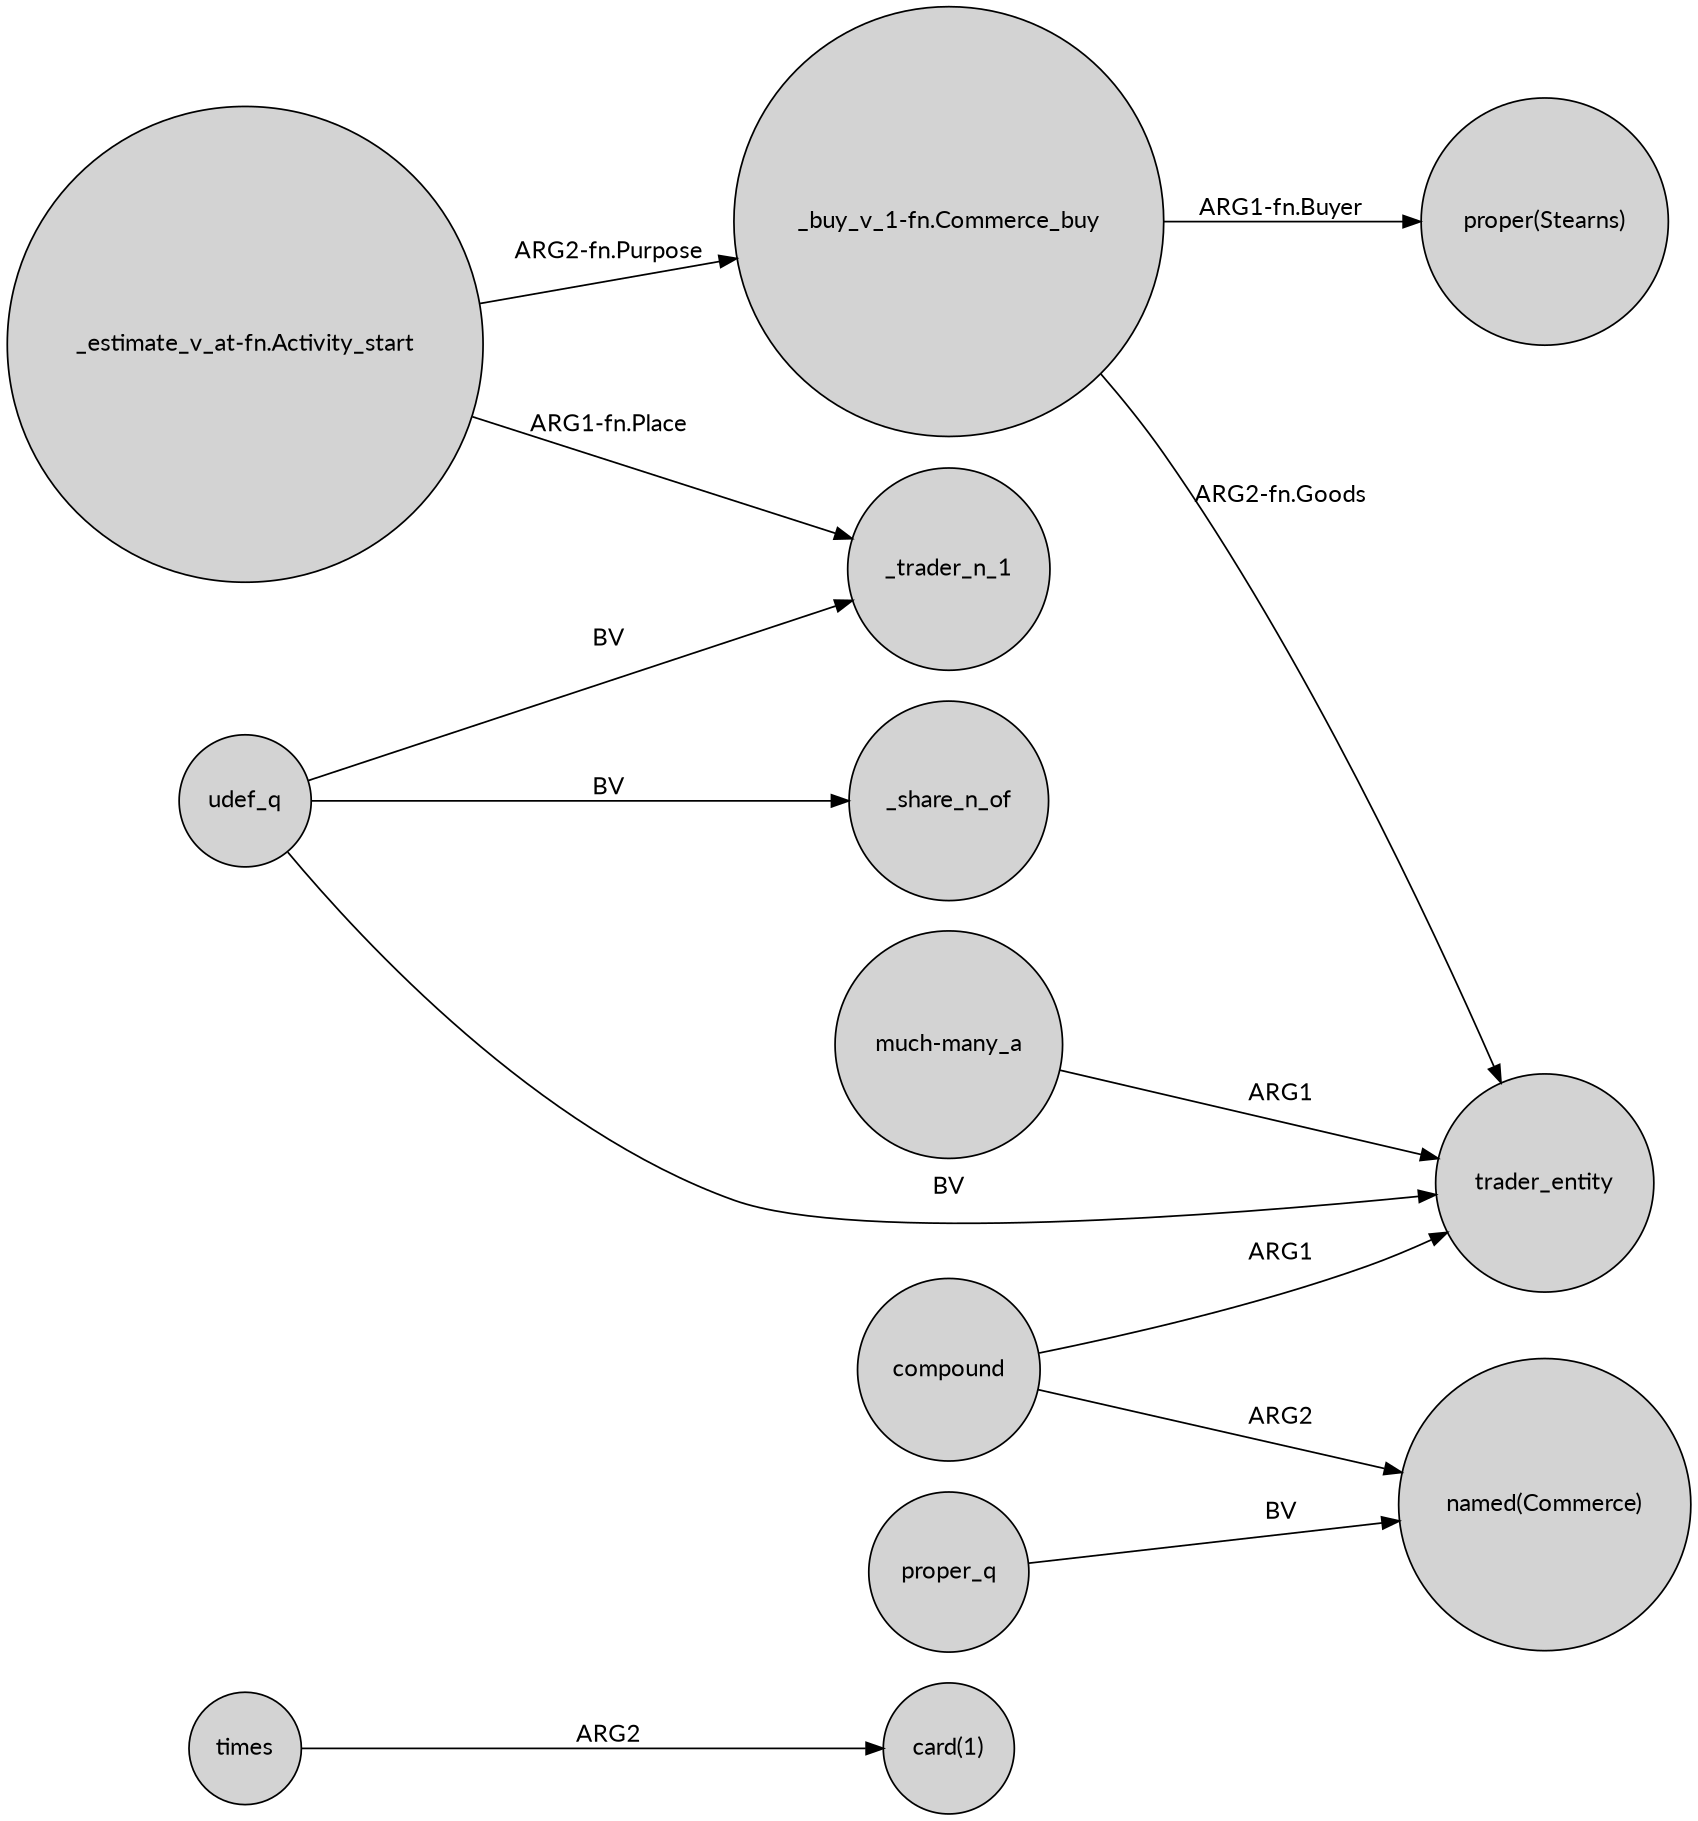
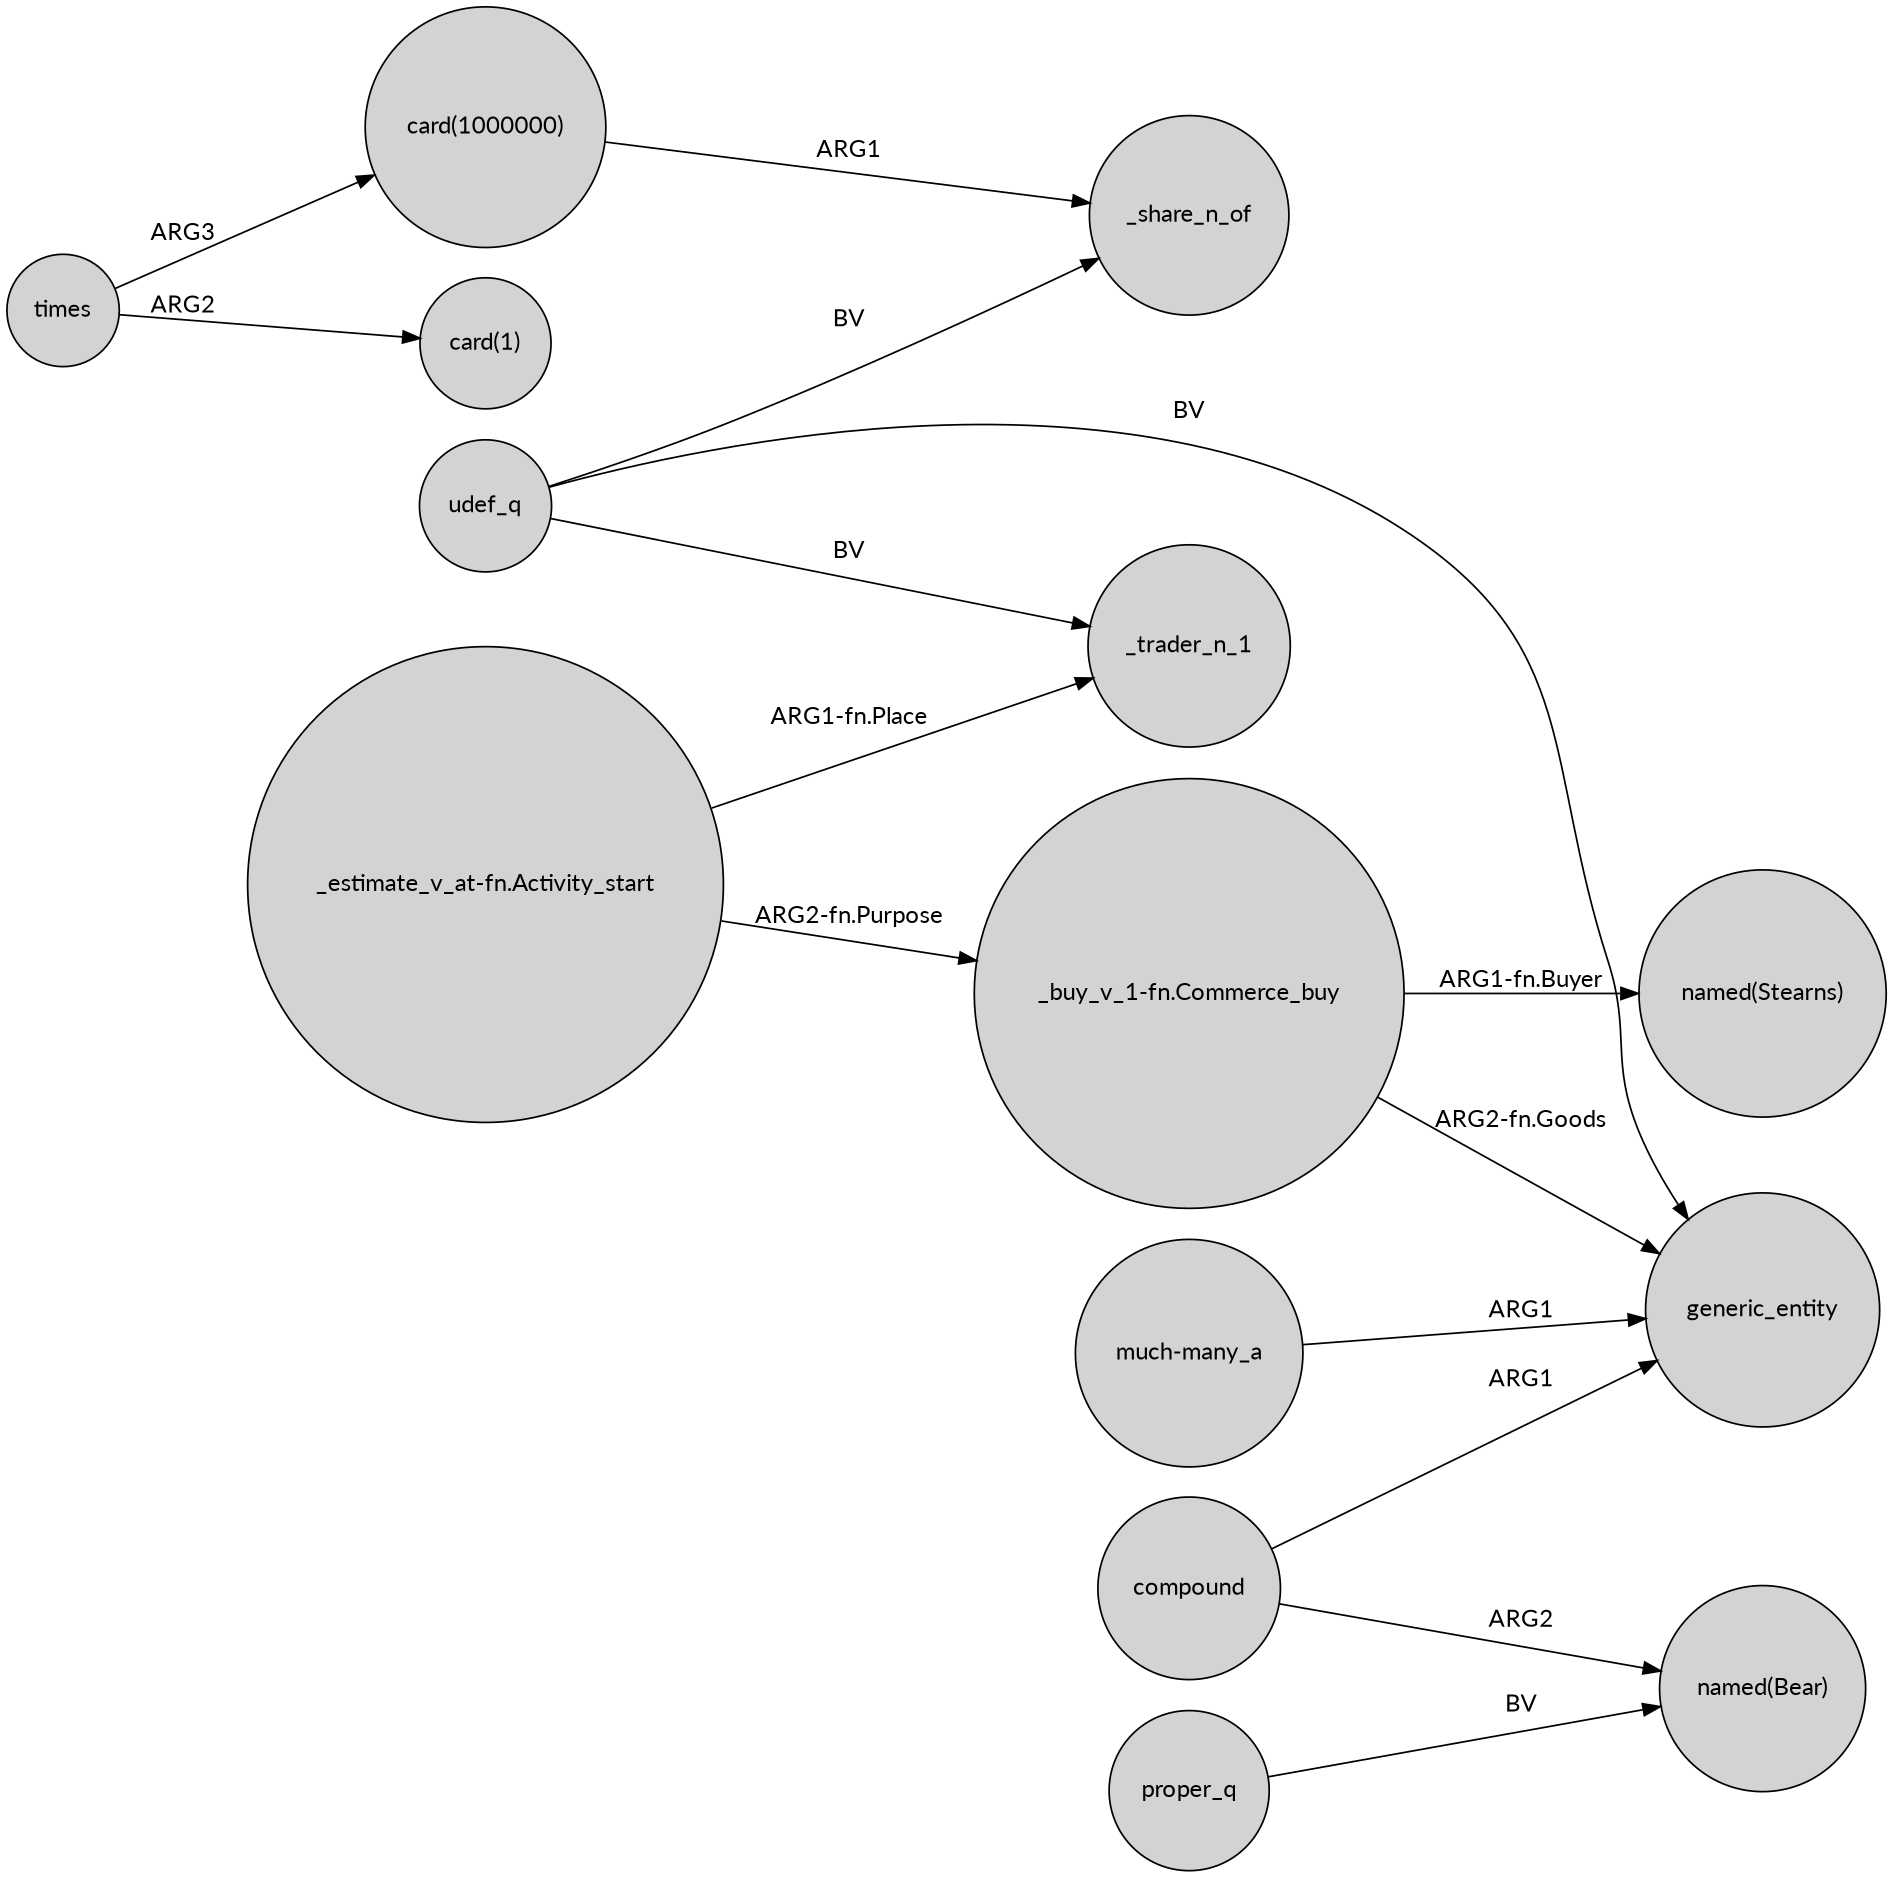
  digraph {
    fontname=Lato
    rankdir=LR
    node [fontname=Lato shape=circle style=filled]
    edge [fontname=Lato]
    times
+   "card(1000000)"
    "card(1)"
    _share_n_of
    "_buy_v_1-fn.Commerce_buy"
-   "named(Stearns)" [label="proper(Stearns)"]
-   generic_entity [label=trader_entity]
+   "named(Stearns)"
+   generic_entity
    "_estimate_v_at-fn.Activity_start"
    _trader_n_1
    "much-many_a"
    udef_q
    proper_q
-   "named(Bear)" [label="named(Commerce)"]
+   "named(Bear)"
    compound
+   times -> "card(1000000)" [label=ARG3]
    times -> "card(1)" [label=ARG2]
+   "card(1000000)" -> _share_n_of [label=ARG1]
    "_buy_v_1-fn.Commerce_buy" -> "named(Stearns)" [label="ARG1-fn.Buyer"]
    "_buy_v_1-fn.Commerce_buy" -> generic_entity [label="ARG2-fn.Goods"]
    "_estimate_v_at-fn.Activity_start" -> "_buy_v_1-fn.Commerce_buy" [label="ARG2-fn.Purpose"]
    "_estimate_v_at-fn.Activity_start" -> _trader_n_1 [label="ARG1-fn.Place"]
    "much-many_a" -> generic_entity [label=ARG1]
    udef_q -> _share_n_of [label=BV]
    udef_q -> generic_entity [label=BV]
    udef_q -> _trader_n_1 [label=BV]
    proper_q -> "named(Bear)" [label=BV]
    compound -> generic_entity [label=ARG1]
    compound -> "named(Bear)" [label=ARG2]
  }
